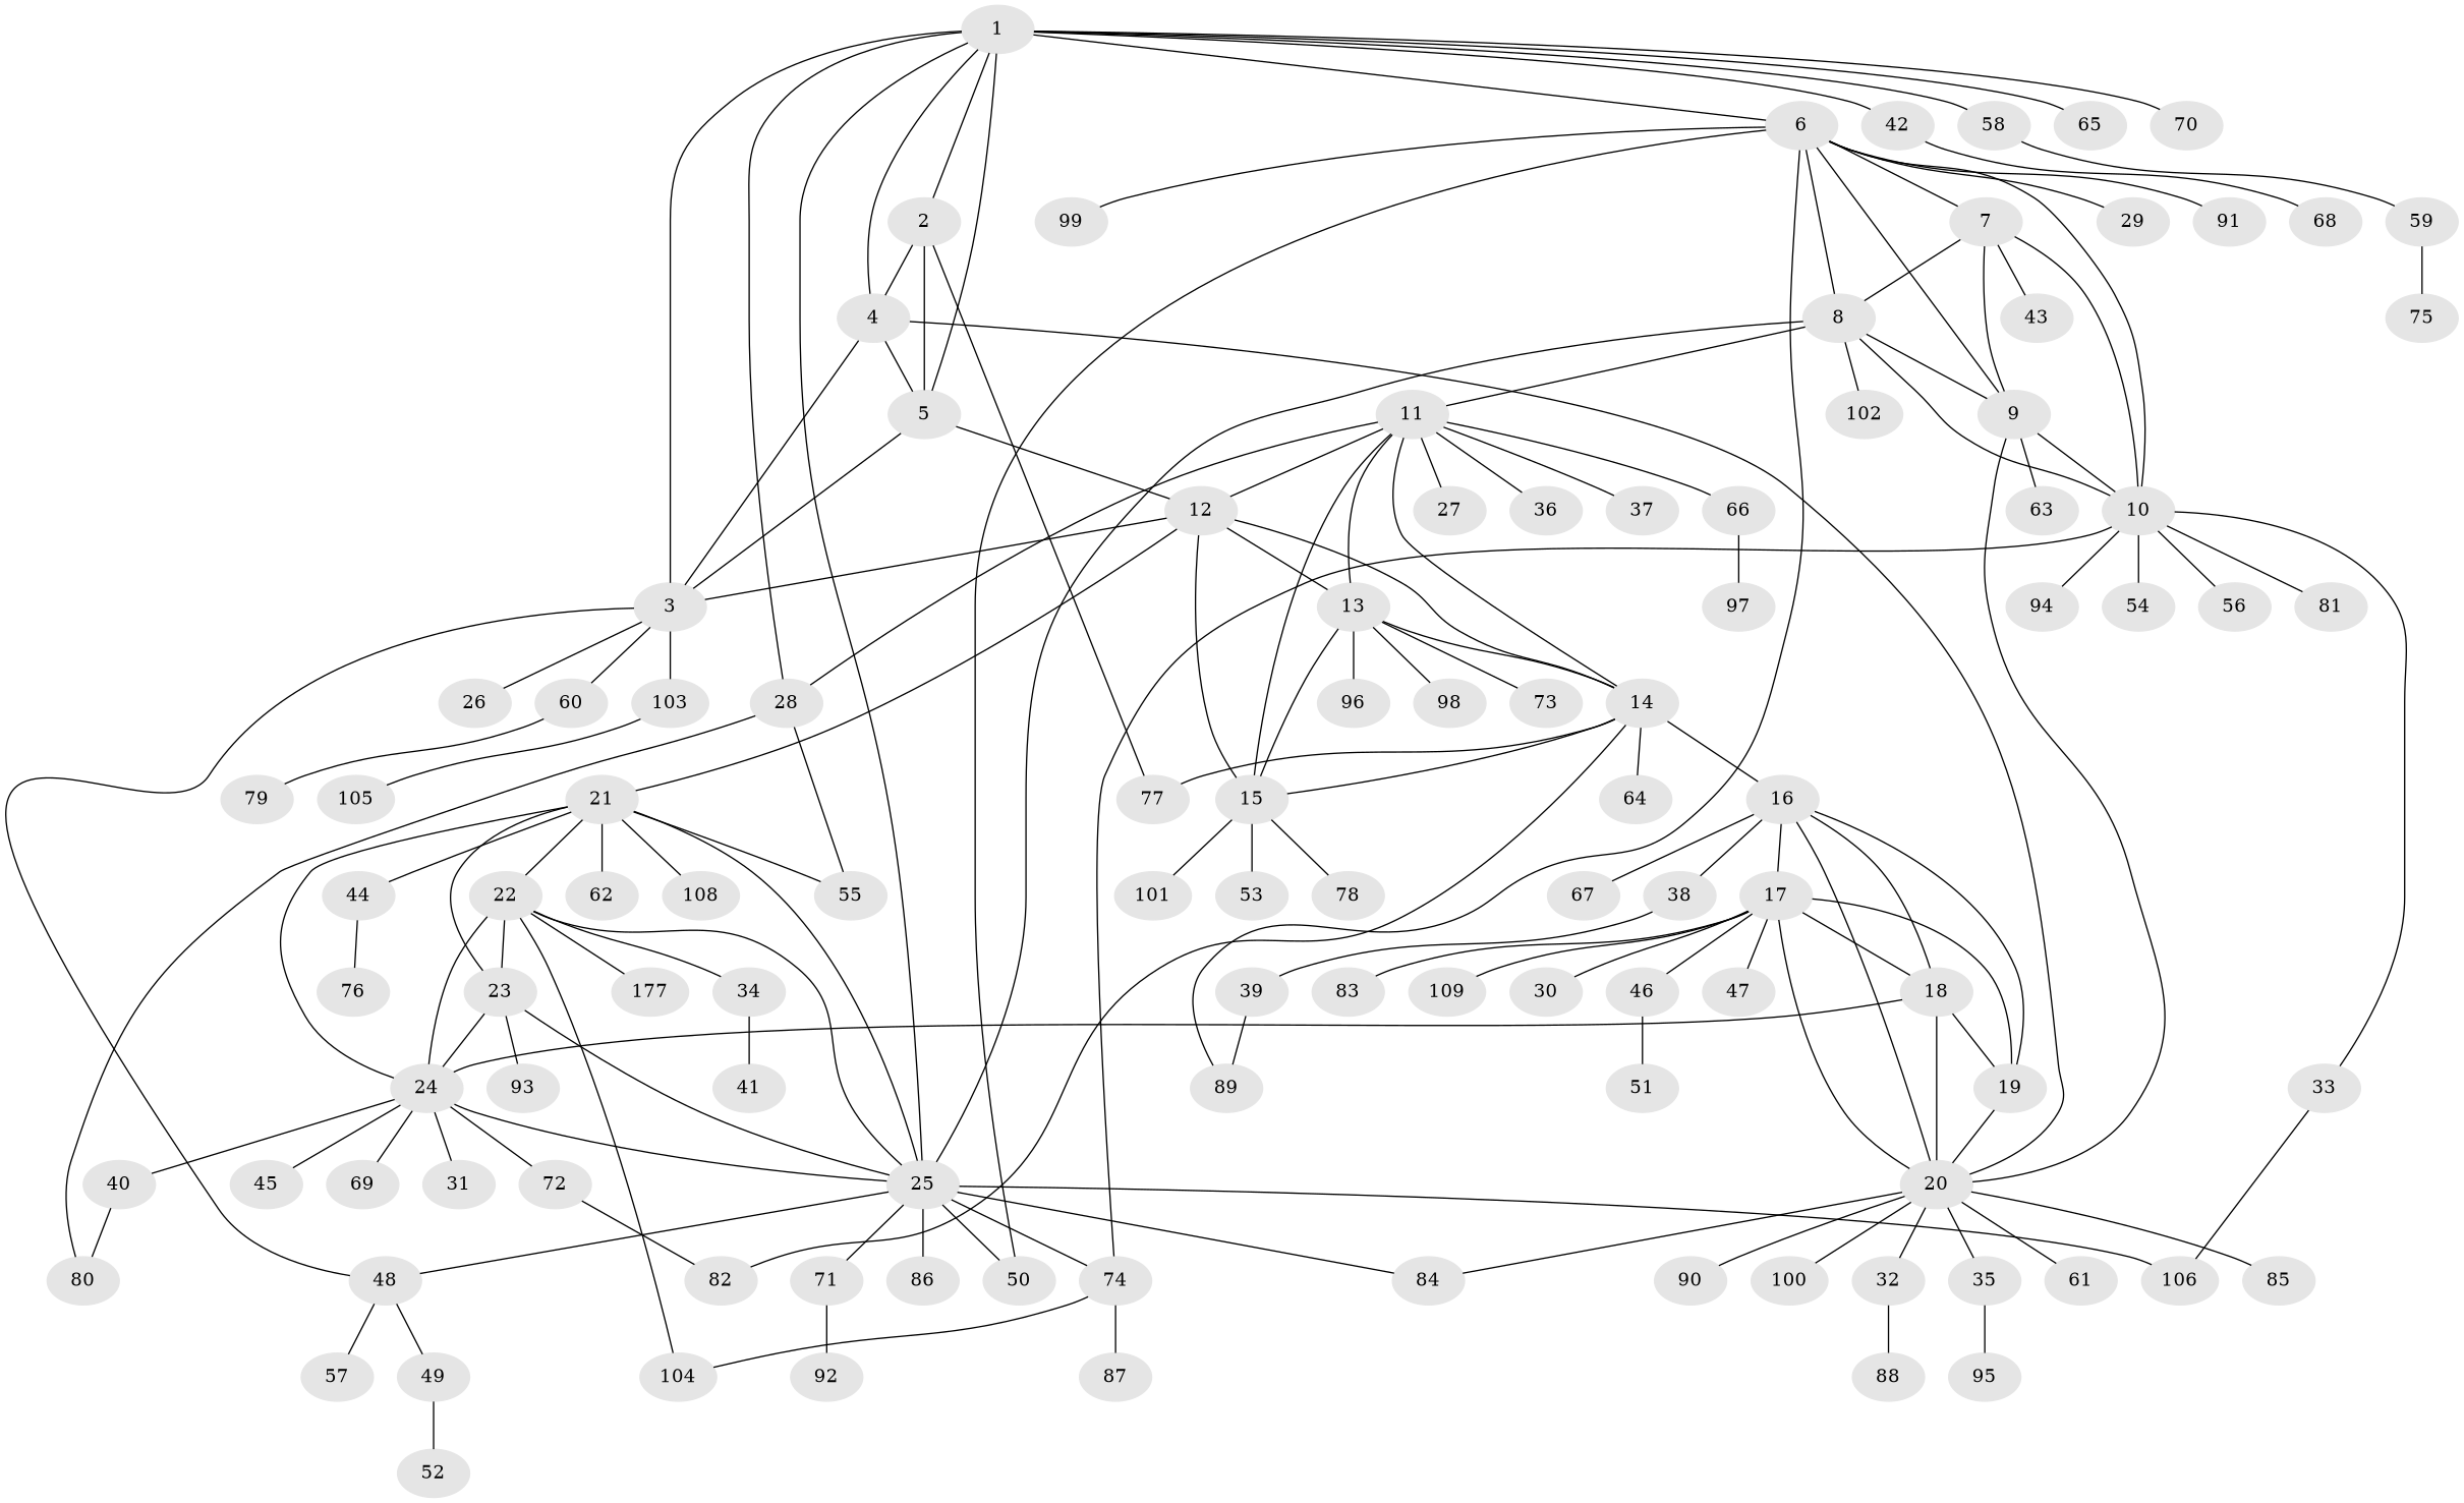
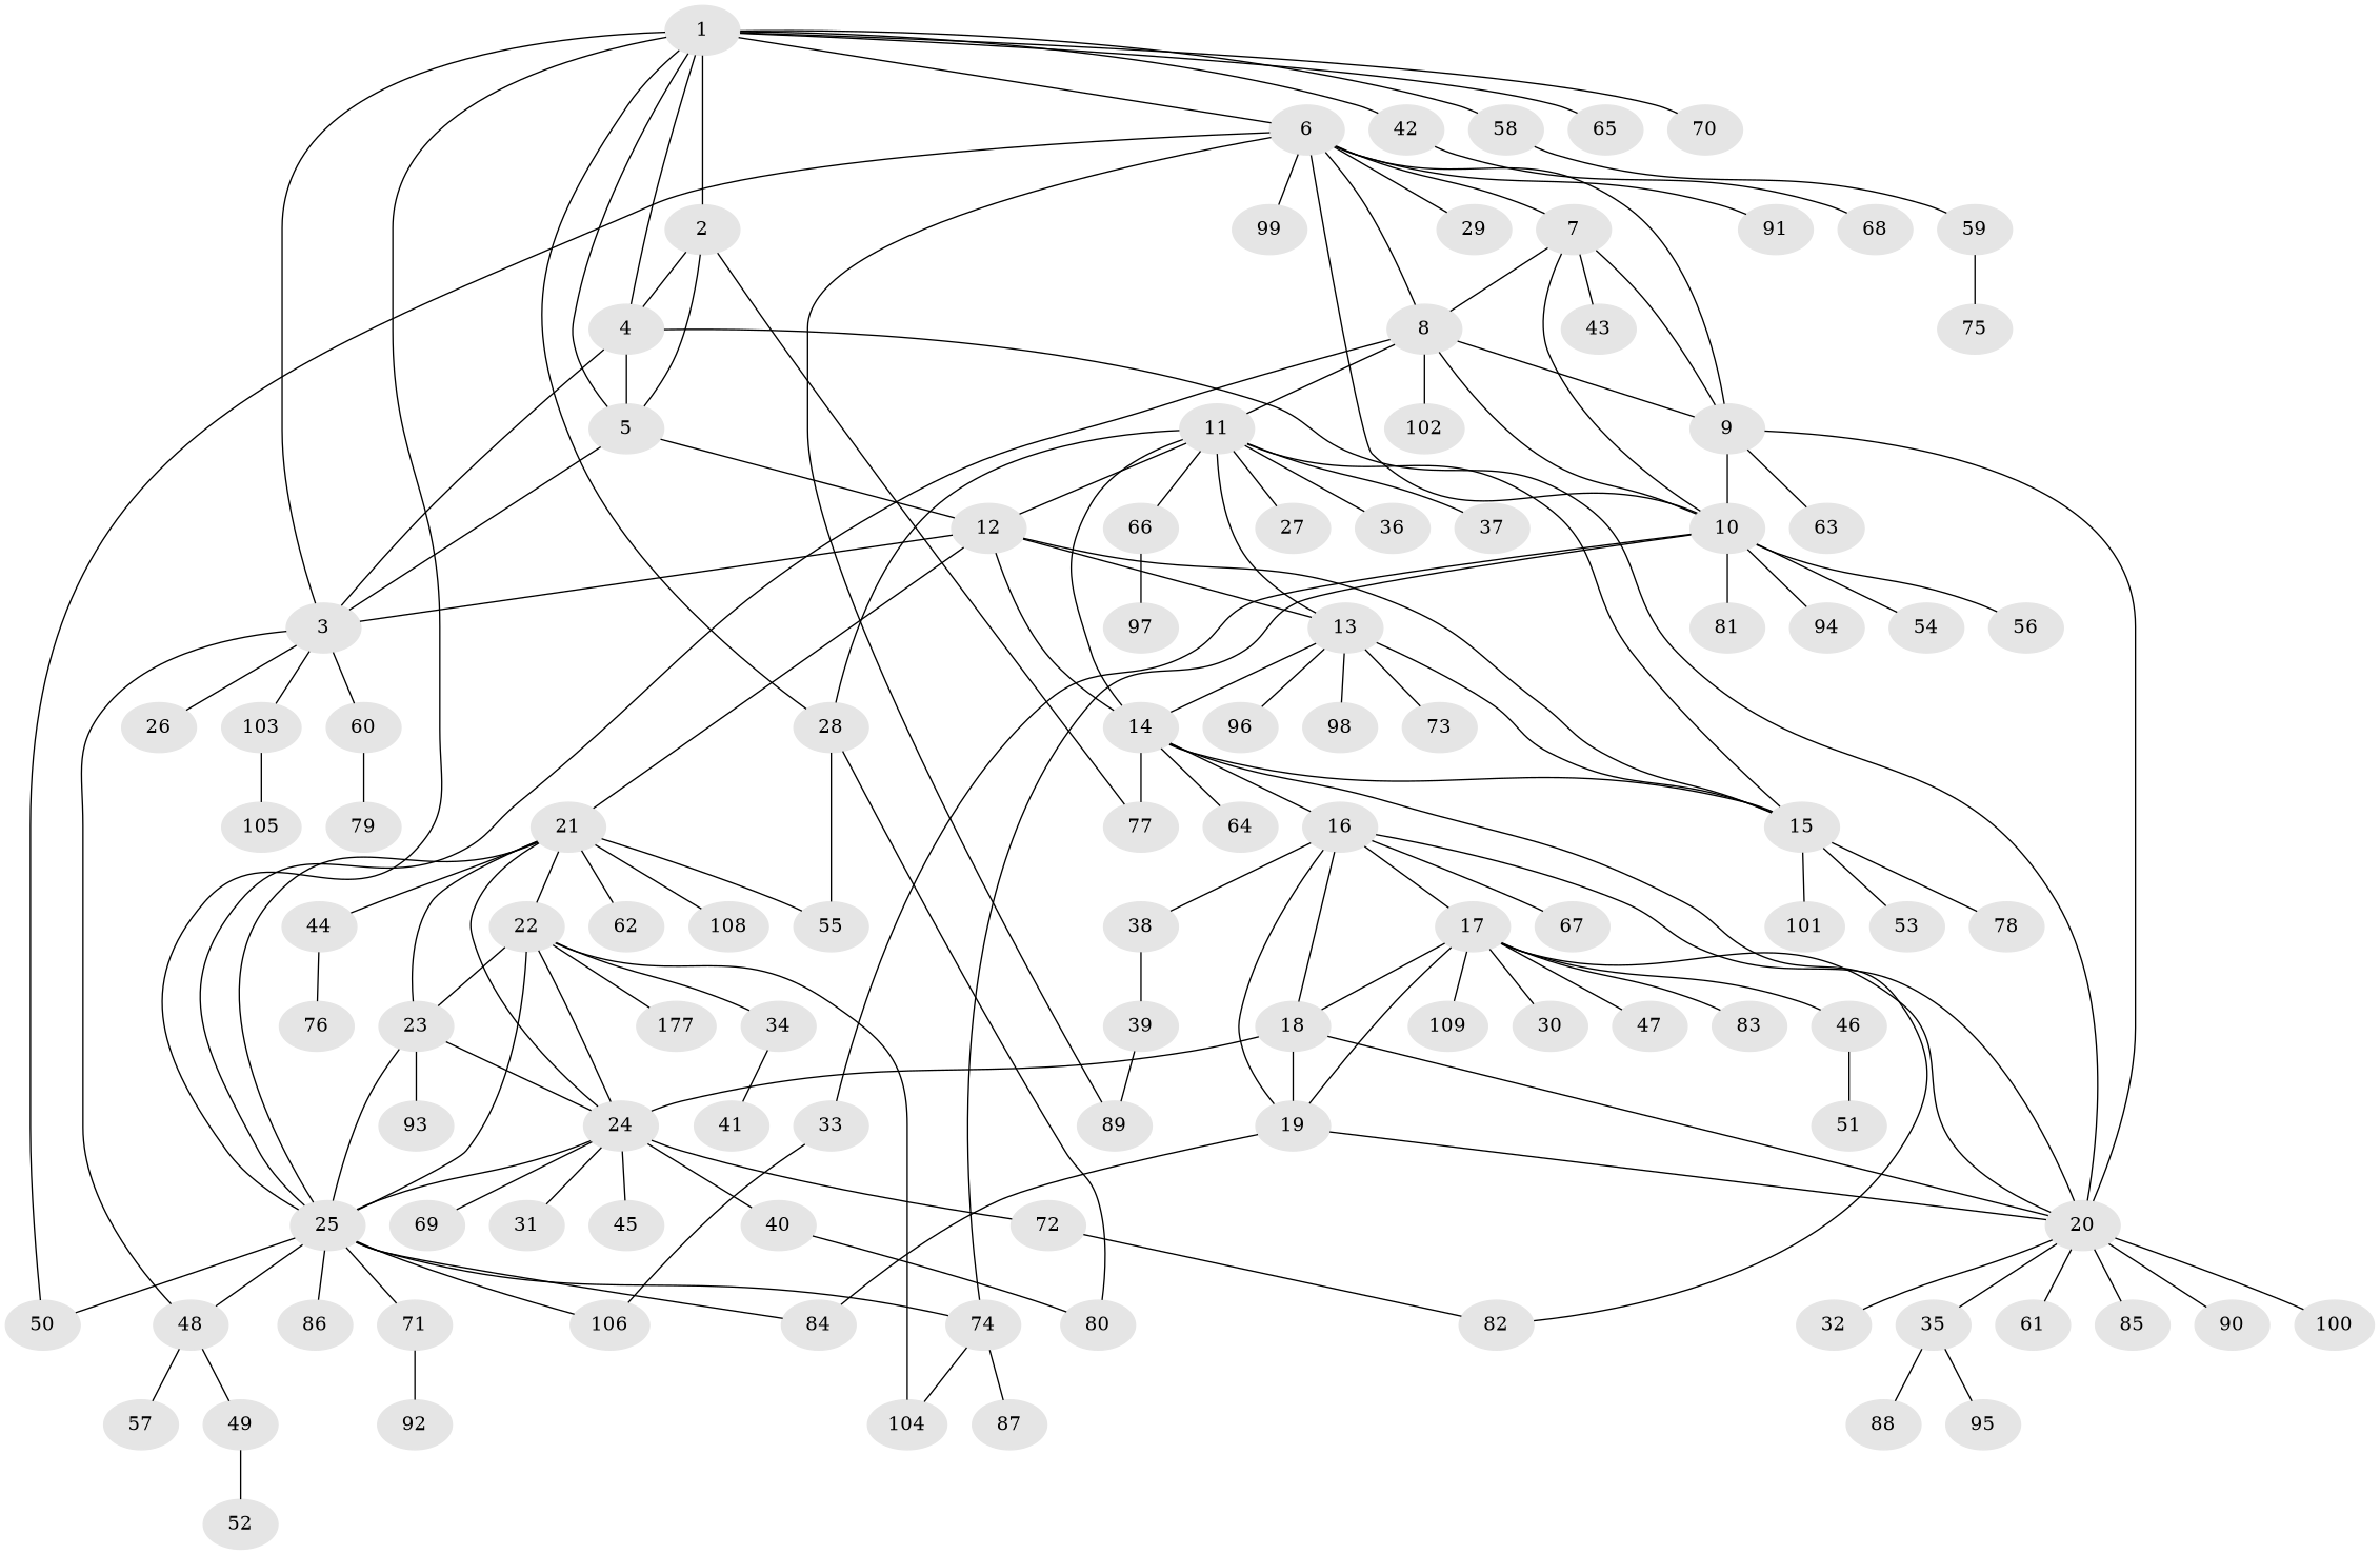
  graph {
    node [color=gray90 style=filled]
    1
    2
    3
    4
    5
    6
    25
    28
    42
    58
    65
    70
    77
    26
    48
    60
    103
    20
    12
    7
    8
    9
    10
    29
    50
    89
    91
    99
    74
    84
    71
    86
    106
    55
    80
    68
    59
    49
    57
    79
    105
    32
    35
    61
    85
    90
    100
    13
    14
    15
    21
    43
    11
    102
    63
    33
    54
    56
    81
    94
    27
    36
    37
    66
    104
    87
    73
    96
    98
    16
    64
    82
    53
    78
    101
    97
    24
    22
    23
    44
    62
    108
    17
    18
    19
    38
    67
    30
    46
    47
    83
    109
    39
    51
    31
    40
    45
    69
    72
    88
    95
    34
    n103 [label=177]
    93
    76
    41
    92
    52
    75
    1 -- 2
    1 -- 3
    1 -- 4
    1 -- 5
    1 -- 6
    1 -- 25
    1 -- 28
    1 -- 42
    1 -- 58
    1 -- 65
    1 -- 70
    2 -- 4
    2 -- 5
    2 -- 77
    3 -- 4
    3 -- 5
    3 -- 26
    3 -- 48
    3 -- 60
    3 -- 103
    4 -- 5
    4 -- 20
    5 -- 12
    6 -- 7
    6 -- 8
    6 -- 9
    6 -- 10
    6 -- 29
    6 -- 50
    6 -- 89
    6 -- 91
    6 -- 99
    25 -- 48
    25 -- 50
    25 -- 74
    25 -- 84
    25 -- 71
    25 -- 86
    25 -- 106
    28 -- 55
    28 -- 80
    42 -- 68
    58 -- 59
    48 -- 49
    48 -- 57
    60 -- 79
    103 -- 105
-   20 -- 84
+   19 -- 84
    20 -- 32
    20 -- 35
    20 -- 61
    20 -- 85
    20 -- 90
    20 -- 100
    12 -- 3
    12 -- 13
    12 -- 14
    12 -- 15
    12 -- 21
    7 -- 8
    7 -- 9
    7 -- 10
    7 -- 43
    8 -- 25
    8 -- 9
    8 -- 10
    8 -- 11
    8 -- 102
    9 -- 20
    9 -- 10
    9 -- 63
    10 -- 74
    10 -- 33
    10 -- 54
    10 -- 56
    10 -- 81
    10 -- 94
    74 -- 104
    74 -- 87
    71 -- 92
    59 -- 75
    49 -- 52
-   32 -- 88
+   35 -- 88
    35 -- 95
    13 -- 14
    13 -- 15
    13 -- 73
    13 -- 96
    13 -- 98
    14 -- 77
    14 -- 15
    14 -- 16
    14 -- 64
    14 -- 82
    15 -- 53
    15 -- 78
    15 -- 101
    21 -- 25
    21 -- 55
    21 -- 24
    21 -- 22
    21 -- 23
    21 -- 44
    21 -- 62
    21 -- 108
    11 -- 28
    11 -- 12
    11 -- 13
    11 -- 14
    11 -- 15
    11 -- 27
    11 -- 36
    11 -- 37
    11 -- 66
    33 -- 106
    66 -- 97
    16 -- 20
    16 -- 17
    16 -- 18
    16 -- 19
    16 -- 38
    16 -- 67
    24 -- 25
    24 -- 31
    24 -- 40
    24 -- 45
    24 -- 69
    24 -- 72
    22 -- 25
    22 -- 104
    22 -- 24
    22 -- 23
    22 -- 34
    22 -- n103
    23 -- 25
    23 -- 24
    23 -- 93
    44 -- 76
    17 -- 20
    17 -- 18
    17 -- 19
    17 -- 30
    17 -- 46
    17 -- 47
    17 -- 83
    17 -- 109
    18 -- 20
    18 -- 24
    18 -- 19
    19 -- 20
    38 -- 39
    46 -- 51
    39 -- 89
    40 -- 80
    72 -- 82
    34 -- 41
  }
